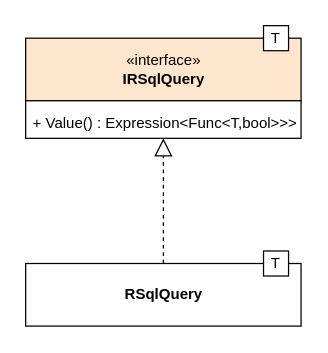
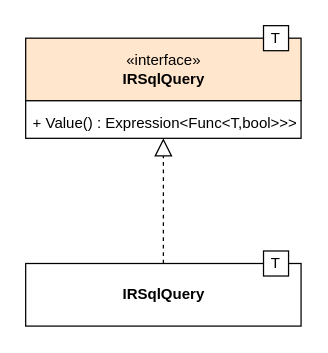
  <mxCell id="0" />
  <mxCell id="1" parent="0" />
  <mxCell id="2" value="«interface»&lt;br&gt;&lt;b&gt;IRSqlQuery&lt;/b&gt;" style="html=1;fillColor=#ffe6cc;" parent="1" vertex="1"><mxGeometry x="20" y="30" width="220" height="50" as="geometry" /></mxCell>
  <mxCell id="3" value="T" style="rounded=0;whiteSpace=wrap;html=1;" parent="1" vertex="1"><mxGeometry x="210" y="20" width="20" height="20" as="geometry" /></mxCell>
  <mxCell id="4" value="" style="rounded=0;whiteSpace=wrap;html=1;" parent="1" vertex="1"><mxGeometry x="20" y="80" width="220" height="30" as="geometry" /></mxCell>
  <mxCell id="5" value="+ Value() : Expression&lt;Func&lt;T,bool&gt;&gt;&gt;" style="text;align=left;verticalAlign=top;spacingLeft=4;spacingRight=4;overflow=hidden;rotatable=0;points=[[0,0.5],[1,0.5]];portConstraint=eastwest;rounded=0;shadow=0;html=0;" parent="1" vertex="1"><mxGeometry x="20" y="84" width="220" height="16" as="geometry" /></mxCell>
- <mxCell id="6" value="&lt;b&gt;RSqlQuery&lt;/b&gt;" style="html=1;" parent="1" vertex="1"><mxGeometry x="20" y="210" width="220" height="50" as="geometry" /></mxCell>
+ <mxCell id="6" value="&lt;b&gt;IRSqlQuery&lt;/b&gt;" style="html=1;" parent="1" vertex="1"><mxGeometry x="20" y="210" width="220" height="50" as="geometry" /></mxCell>
  <mxCell id="7" value="T" style="rounded=0;whiteSpace=wrap;html=1;" parent="1" vertex="1"><mxGeometry x="210" y="200" width="20" height="20" as="geometry" /></mxCell>
  <mxCell id="8" value="" style="endArrow=block;dashed=1;endFill=0;endSize=12;html=1;entryX=0.5;entryY=1;entryDx=0;entryDy=0;exitX=0.5;exitY=0;exitDx=0;exitDy=0;" parent="1" source="6" target="4" edge="1"><mxGeometry width="160" relative="1" as="geometry"><mxPoint x="-30" y="140" as="sourcePoint" /><mxPoint x="130" y="140" as="targetPoint" /></mxGeometry></mxCell>
